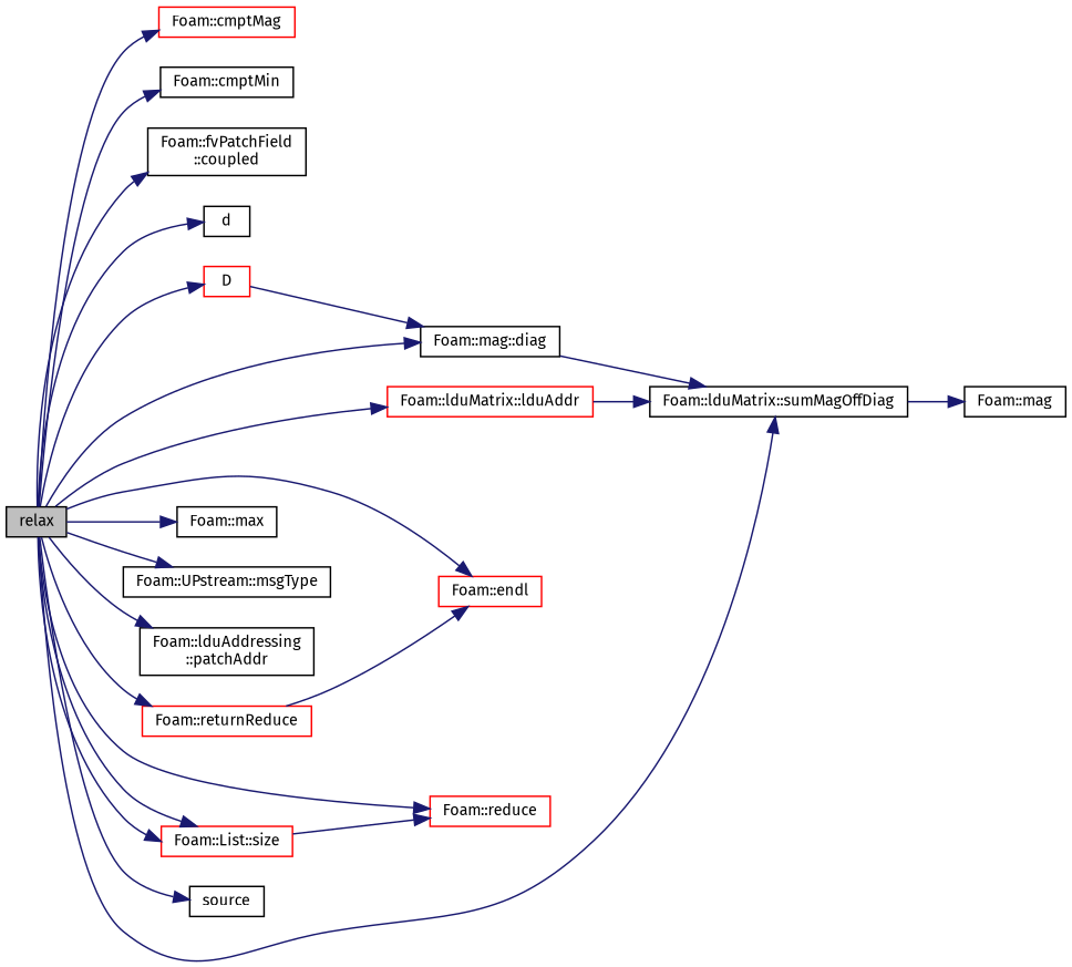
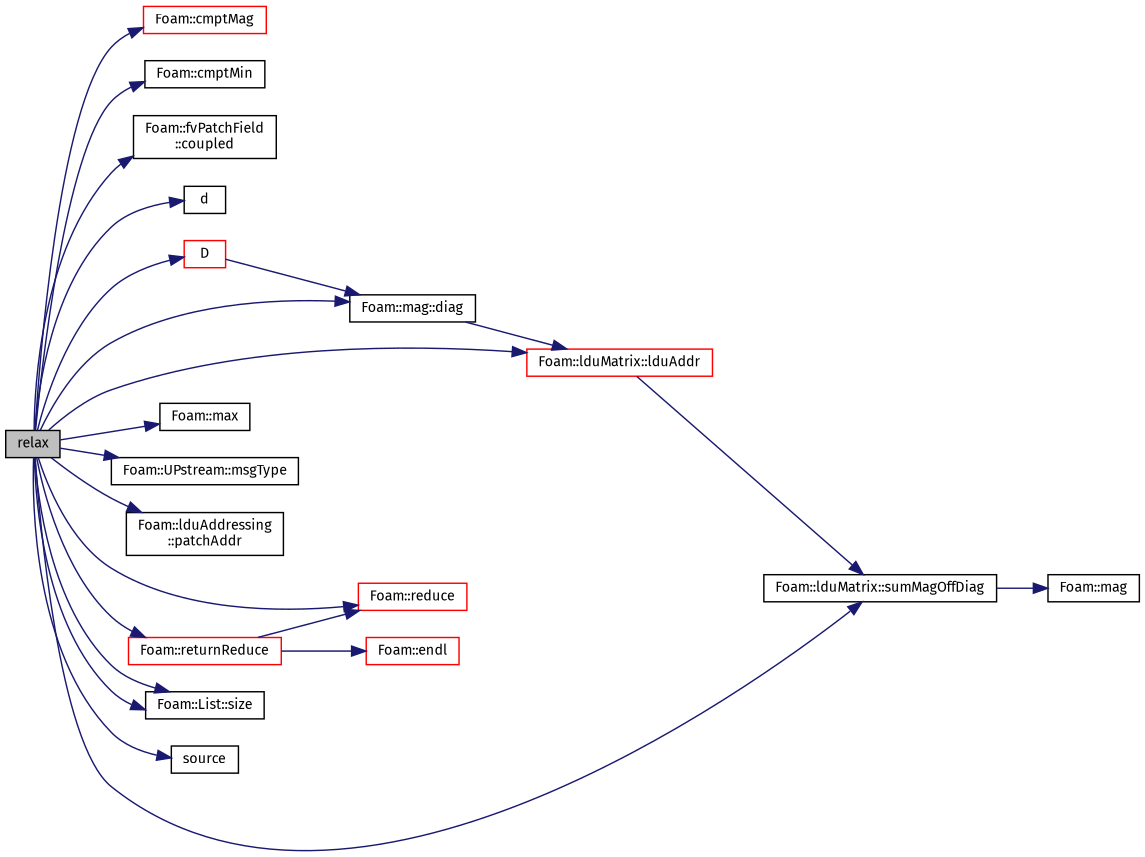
  digraph {
    fontname="Fira Sans"
    rankdir=LR
    node [color=black fontname="Fira Sans" fontsize=10 shape=record]
    edge [color=midnightblue fontname="Fira Sans" fontsize=10 labelfontname=FreeSans labelfontsize=10 style=solid]
    n1 [fillcolor=grey75 fontcolor=black height=0.2 label=relax style=filled width=0.4]
    n2 [color=red height=0.2 label="Foam::cmptMag" width=0.4]
    n3 [height=0.2 label="Foam::cmptMin" width=0.4]
    n4 [height=0.2 label="Foam::fvPatchField\l::coupled" width=0.4]
    n5 [height=0.2 label=d width=0.4]
    n6 [color=red height=0.2 label=D width=0.4]
    n7 [height=0.2 label="Foam::mag::diag" width=0.4]
    n8 [color=red height=0.2 label="Foam::lduMatrix::lduAddr" width=0.4]
    n9 [color=red height=0.2 label="Foam::endl" width=0.4]
    n10 [height=0.2 label="Foam::max" width=0.4]
    n11 [height=0.2 label="Foam::UPstream::msgType" width=0.4]
    n12 [height=0.2 label="Foam::lduAddressing\l::patchAddr" width=0.4]
    n13 [color=red height=0.2 label="Foam::reduce" width=0.4]
    n14 [color=red height=0.2 label="Foam::returnReduce" width=0.4]
-   n15 [color=red height=0.2 label="Foam::List::size" width=0.4]
+   n15 [height=0.2 label="Foam::List::size" width=0.4]
    n16 [height=0.2 label=source width=0.4]
    n17 [height=0.2 label="Foam::lduMatrix::sumMagOffDiag" width=0.4]
    n18 [height=0.2 label="Foam::mag" width=0.4]
    n1 -> n2
    n1 -> n3
    n1 -> n4
    n1 -> n5
    n1 -> n6
    n1 -> n7
    n1 -> n8
-   n1 -> n9
    n1 -> n10
    n1 -> n11
    n1 -> n12
    n1 -> n13
    n1 -> n14
    n1 -> n15
    n1 -> n15
    n1 -> n16
    n1 -> n17
    n6 -> n7
-   n7 -> n17
+   n7 -> n8
    n8 -> n17
    n14 -> n9
-   n15 -> n13
+   n14 -> n13
    n17 -> n18
  }
